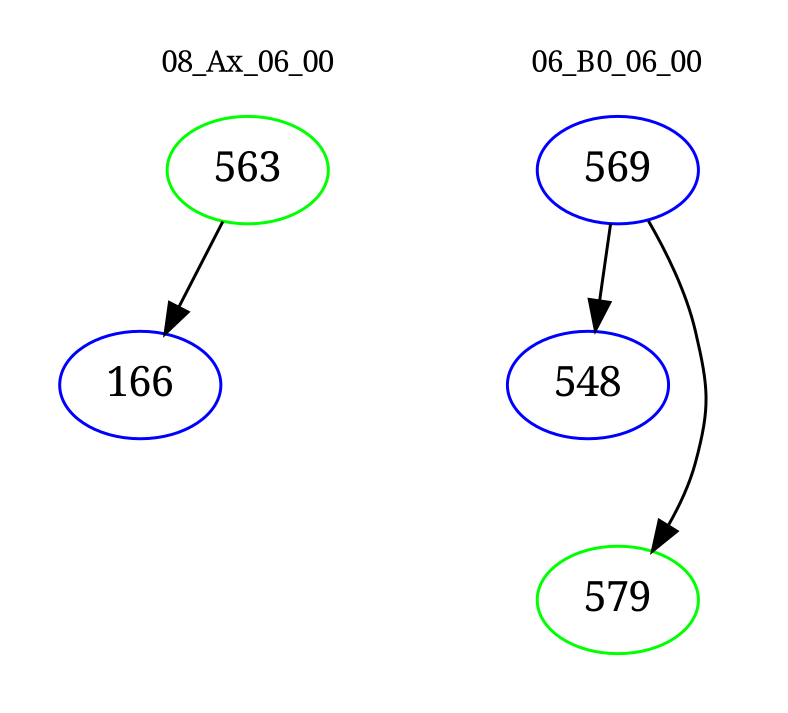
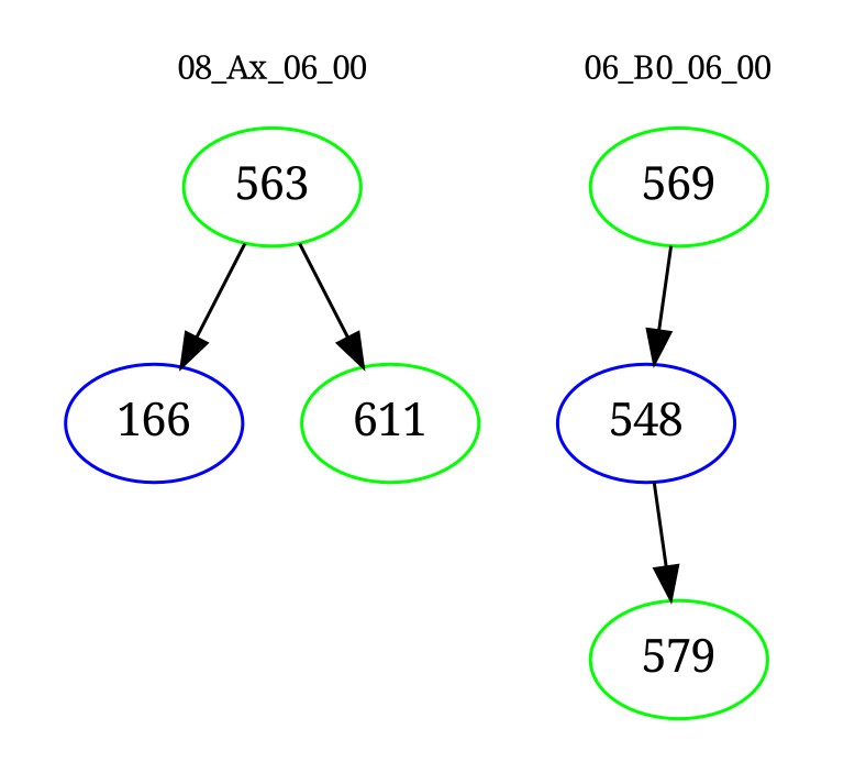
  digraph {
    fontname="Noto Serif"
    node [color=green fontname="Noto Serif"]
    edge [color=black fontname="Noto Serif"]
    n1 [label=563]
    n2 [color=blue label=166]
-   n4 [color=blue label=569]
+   n3 [label=611]
+   n4 [label=569]
    n5 [color=blue label=548]
    n6 [label=579]
    subgraph cluster_1 {
      color=white
      fontsize=10
      label="08_Ax_06_00"
      n1
      n2
+     n3
    }
    subgraph cluster_2 {
      color=white
      fontsize=10
      label="06_B0_06_00"
      n4
      n5
      n6
    }
    n1 -> n2
+   n1 -> n3
    n4 -> n5
-   n4 -> n6
+   n5 -> n6
  }
